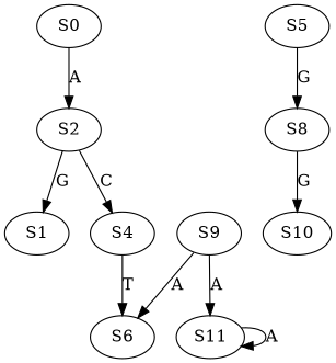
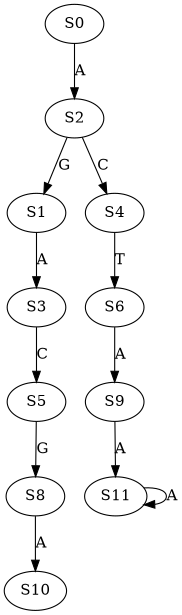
  strict digraph {
    S0
    S2
    S1
+   S3
    S4
    S5
    S6
    S8
    S9
    S10
    S11
    S0 -> S2 [label=A]
    S2 -> S1 [label=G]
    S2 -> S4 [label=C]
+   S1 -> S3 [label=A]
+   S3 -> S5 [label=C]
    S4 -> S6 [label=T]
    S5 -> S8 [label=G]
-   S9 -> S6 [label=A]
-   S8 -> S10 [label=G]
+   S6 -> S9 [label=A]
+   S8 -> S10 [label=A]
    S9 -> S11 [label=A]
    S11 -> S11 [label=A]
  }
